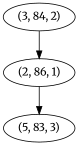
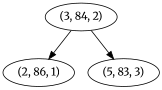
  digraph {
    fontname=Merriweather
    node [fontname=Merriweather]
    edge [fontname=Merriweather]
    "(3, 84, 2)"
    "(2, 86, 1)"
    "(5, 83, 3)"
    "(3, 84, 2)" -> "(2, 86, 1)"
-   "(2, 86, 1)" -> "(5, 83, 3)"
+   "(3, 84, 2)" -> "(5, 83, 3)"
  }
